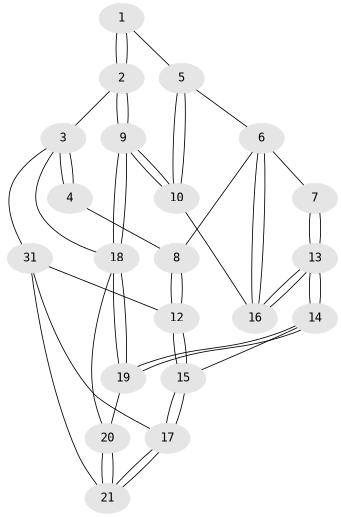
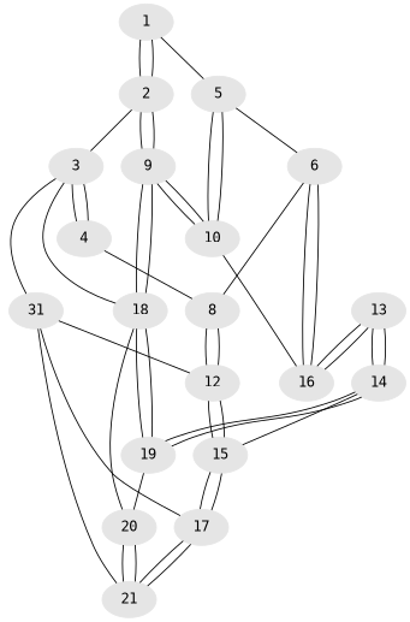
  graph {
    fontname="DejaVu Sans Mono"
    node [color=gray90 fontname="DejaVu Sans Mono" style=filled]
    edge [fontname="DejaVu Sans Mono"]
    1
    2
    5
    3
    9
    6
    10
    4
    n9 [label=31]
    18
    8
    12
    17
    21
    19
    20
-   7
    16
    13
    14
    15
    1 -- 2
    1 -- 2
    1 -- 5
    2 -- 3
    2 -- 9
    2 -- 9
    5 -- 6
    5 -- 10
    5 -- 10
    3 -- 4
    3 -- 4
    3 -- n9
    3 -- 18
    9 -- 10
    9 -- 10
    9 -- 18
    9 -- 18
    6 -- 8
-   6 -- 7
    6 -- 16
    6 -- 16
    10 -- 16
    4 -- 8
    n9 -- 12
    n9 -- 17
    n9 -- 21
    18 -- 19
    18 -- 19
    18 -- 20
    8 -- 12
    8 -- 12
    12 -- 15
    12 -- 15
    17 -- 21
    17 -- 21
    19 -- 20
    20 -- 21
    20 -- 21
-   7 -- 13
-   7 -- 13
    13 -- 16
    13 -- 16
    13 -- 14
    13 -- 14
    14 -- 19
    14 -- 19
    14 -- 15
    15 -- 17
    15 -- 17
  }
